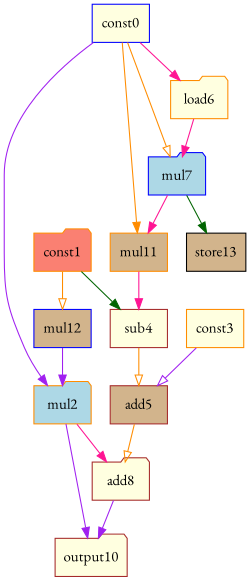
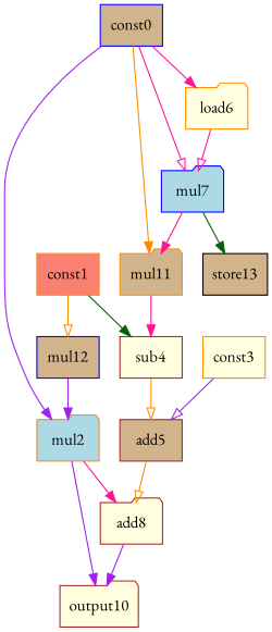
  digraph {
    fontname="EB Garamond"
    node [color=darkorange fillcolor=lightyellow fontname="EB Garamond" opcode=mul shape=folder style=filled]
    edge [arrowhead=normal color=deeppink fontname="EB Garamond" operand=0]
-   const0 [color=blue opcode=const shape=box]
+   const0 [color=blue fillcolor=tan opcode=const shape=box]
    mul2 [fillcolor=lightblue]
    load6 [opcode=load]
    mul7 [color=blue fillcolor=lightblue]
-   mul11 [fillcolor=tan shape=box]
+   mul11 [fillcolor=tan]
    add8 [color=brown opcode=add]
    output10 [color=brown opcode=output]
    store13 [color=black fillcolor=tan opcode=store shape=box]
    sub4 [color=brown opcode=sub shape=box]
-   const1 [fillcolor=salmon opcode=const]
+   const1 [fillcolor=salmon opcode=const shape=box]
    mul12 [color=blue fillcolor=tan shape=box]
    add5 [color=brown fillcolor=tan opcode=add shape=box]
    const3 [opcode=const shape=box]
    const0 -> mul2 [color=purple]
    const0 -> load6
-   const0 -> mul7 [arrowhead=onormal color=darkorange]
+   const0 -> mul7 [arrowhead=onormal]
    const0 -> mul11 [color=darkorange]
    mul2 -> add8
    mul2 -> output10 [color=purple]
-   load6 -> mul7 [operand=1]
+   load6 -> mul7 [arrowhead=onormal operand=1]
    mul7 -> mul11 [operand=1]
    mul7 -> store13 [color=darkgreen operand=1]
    mul11 -> sub4 [operand=1]
    add8 -> output10 [color=purple]
    sub4 -> add5 [arrowhead=onormal color=darkorange operand=1]
    const1 -> sub4 [color=darkgreen]
    const1 -> mul12 [arrowhead=onormal color=darkorange]
    mul12 -> mul2 [color=purple operand=1]
    add5 -> add8 [arrowhead=onormal color=darkorange operand=1]
    const3 -> add5 [arrowhead=onormal color=purple]
  }
